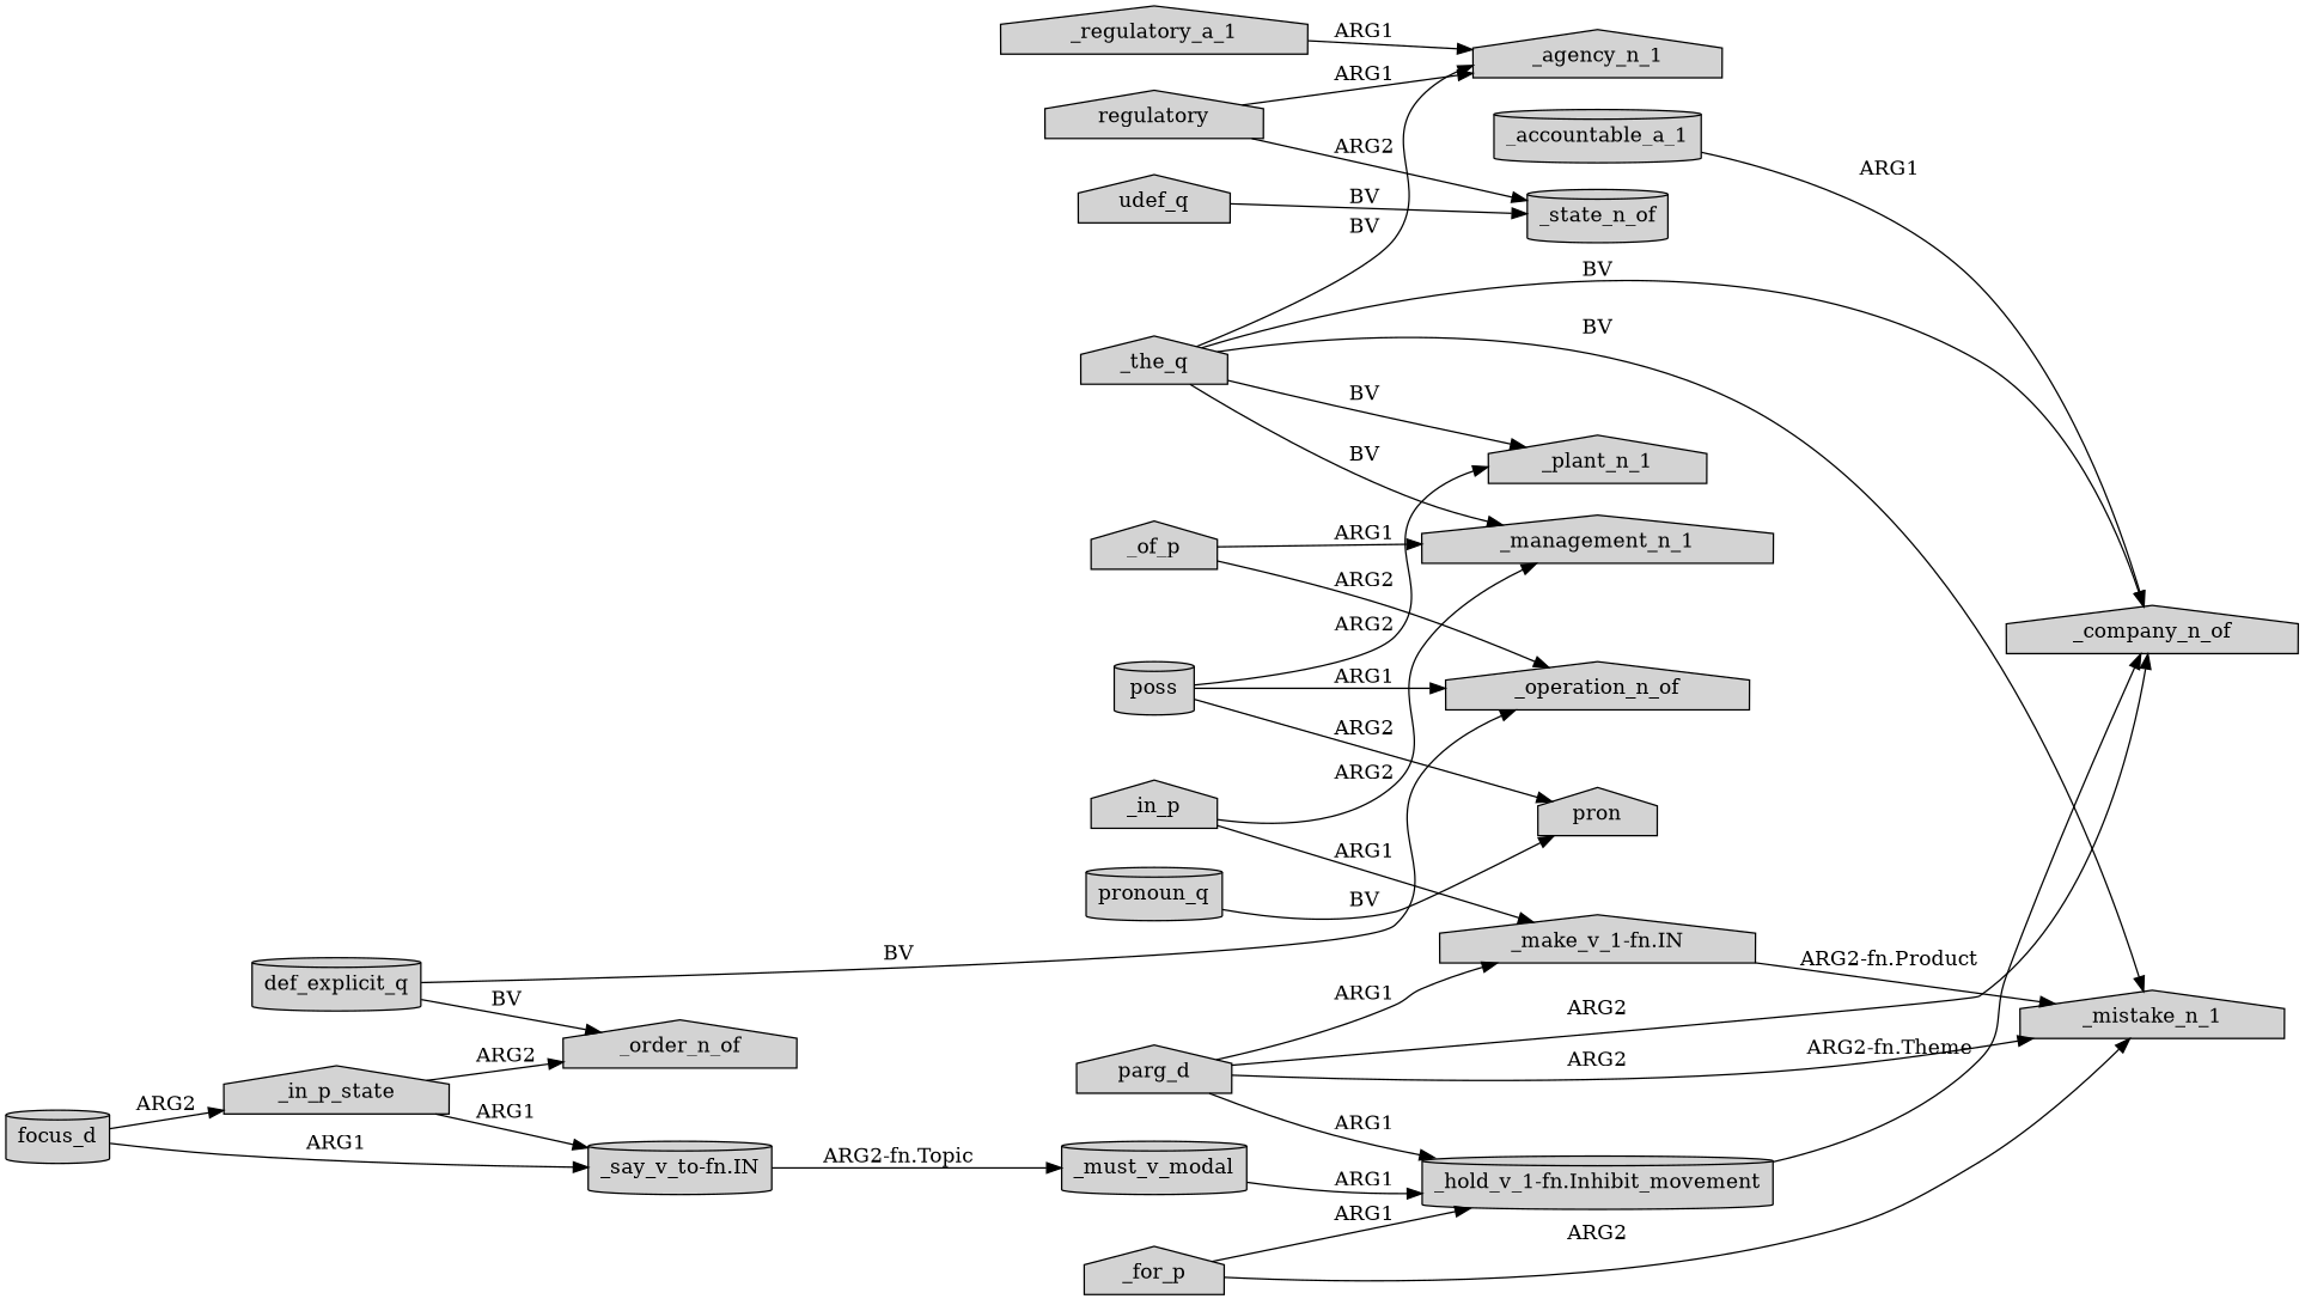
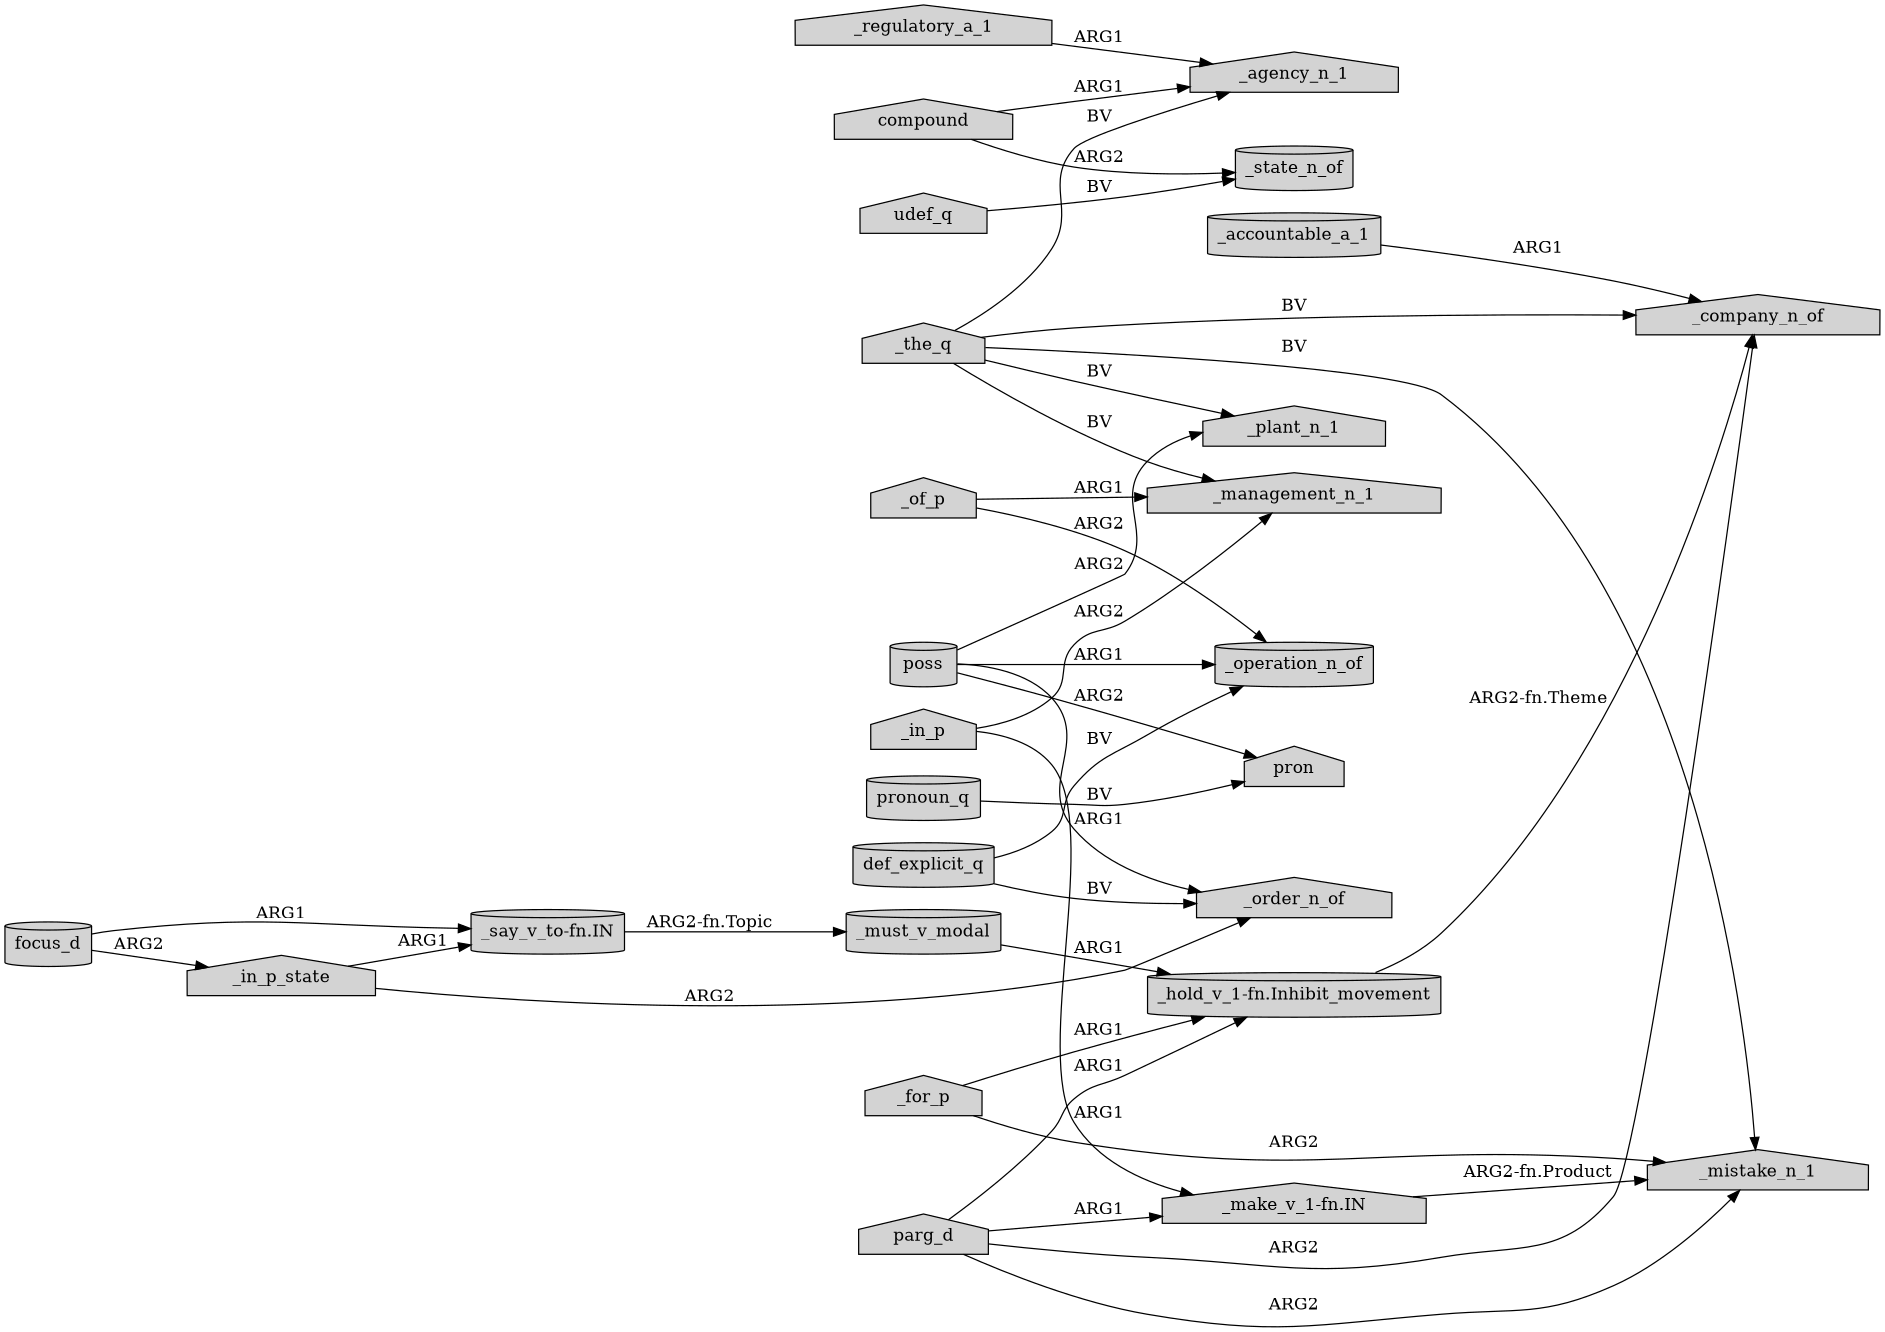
  digraph {
    rankdir=LR
    node [shape=house style=filled]
    _the_q
    _agency_n_1
    _management_n_1
    _plant_n_1
    _company_n_of
    _mistake_n_1
-   compound [label=regulatory]
+   compound
    _state_n_of [shape=cylinder]
    "_say_v_to-fn.IN" [shape=cylinder]
    _must_v_modal [shape=cylinder]
    "_hold_v_1-fn.Inhibit_movement" [shape=cylinder]
    poss [shape=cylinder]
    pron
-   _operation_n_of
+   _operation_n_of [shape=cylinder]
    _order_n_of
    _of_p
    _in_p_state
    udef_q
    _in_p
    "_make_v_1-fn.IN"
    focus_d [shape=cylinder]
    _accountable_a_1 [shape=cylinder]
    parg_d
    def_explicit_q [shape=cylinder]
    _for_p
    pronoun_q [shape=cylinder]
    _regulatory_a_1
    _the_q -> _agency_n_1 [label=BV]
    _the_q -> _management_n_1 [label=BV]
    _the_q -> _plant_n_1 [label=BV]
    _the_q -> _company_n_of [label=BV]
    _the_q -> _mistake_n_1 [label=BV]
    compound -> _agency_n_1 [label=ARG1]
    compound -> _state_n_of [label=ARG2]
    "_say_v_to-fn.IN" -> _must_v_modal [label="ARG2-fn.Topic"]
    _must_v_modal -> "_hold_v_1-fn.Inhibit_movement" [label=ARG1]
    "_hold_v_1-fn.Inhibit_movement" -> _company_n_of [label="ARG2-fn.Theme"]
    poss -> _plant_n_1 [label=ARG2]
    poss -> pron [label=ARG2]
    poss -> _operation_n_of [label=ARG1]
+   poss -> _order_n_of [label=ARG1]
    _of_p -> _management_n_1 [label=ARG1]
    _of_p -> _operation_n_of [label=ARG2]
    _in_p_state -> "_say_v_to-fn.IN" [label=ARG1]
    _in_p_state -> _order_n_of [label=ARG2]
    udef_q -> _state_n_of [label=BV]
    _in_p -> _management_n_1 [label=ARG2]
    _in_p -> "_make_v_1-fn.IN" [label=ARG1]
    "_make_v_1-fn.IN" -> _mistake_n_1 [label="ARG2-fn.Product"]
    focus_d -> "_say_v_to-fn.IN" [label=ARG1]
    focus_d -> _in_p_state [label=ARG2]
    _accountable_a_1 -> _company_n_of [label=ARG1]
    parg_d -> _company_n_of [label=ARG2]
    parg_d -> _mistake_n_1 [label=ARG2]
    parg_d -> "_hold_v_1-fn.Inhibit_movement" [label=ARG1]
    parg_d -> "_make_v_1-fn.IN" [label=ARG1]
    def_explicit_q -> _operation_n_of [label=BV]
    def_explicit_q -> _order_n_of [label=BV]
    _for_p -> _mistake_n_1 [label=ARG2]
    _for_p -> "_hold_v_1-fn.Inhibit_movement" [label=ARG1]
    pronoun_q -> pron [label=BV]
    _regulatory_a_1 -> _agency_n_1 [label=ARG1]
  }
